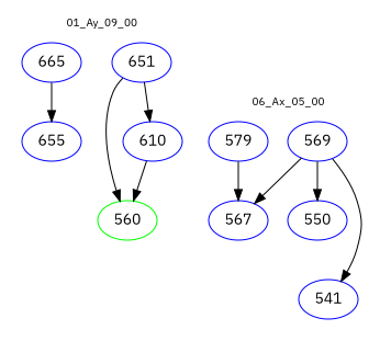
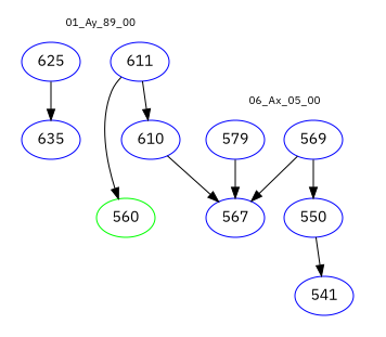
  digraph {
    fontname="IBM Plex Sans"
    node [color=blue fontname="IBM Plex Sans"]
    edge [color=black fontname="IBM Plex Sans"]
-   n1 [label=651]
+   n1 [label=611]
    n2 [label=610]
-   n3 [label=665]
+   n3 [label=625]
    n4 [color=green label=560]
-   n5 [label=655]
+   n5 [label=635]
    n6 [label=569]
    n7 [label=550]
    n8 [label=567]
    n9 [label=541]
    n10 [label=579]
    subgraph cluster_1 {
      color=white
      fontsize=10
-     label="01_Ay_09_00"
+     label="01_Ay_89_00"
      n1
      n2
      n3
      n4
      n5
    }
    subgraph cluster_2 {
      color=white
      fontsize=10
      label="06_Ax_05_00"
      n6
      n7
      n8
      n9
      n10
    }
    n1 -> n2
    n1 -> n4
-   n2 -> n4
+   n2 -> n8
    n3 -> n5
    n6 -> n7
    n6 -> n8
-   n6 -> n9
+   n7 -> n9
    n10 -> n8
  }
